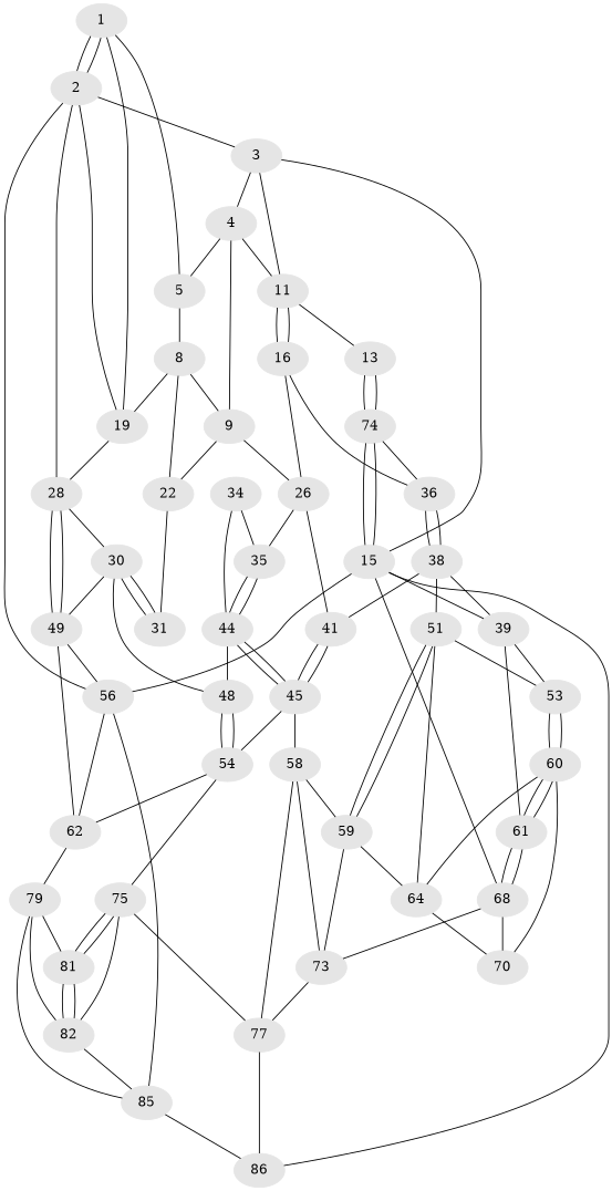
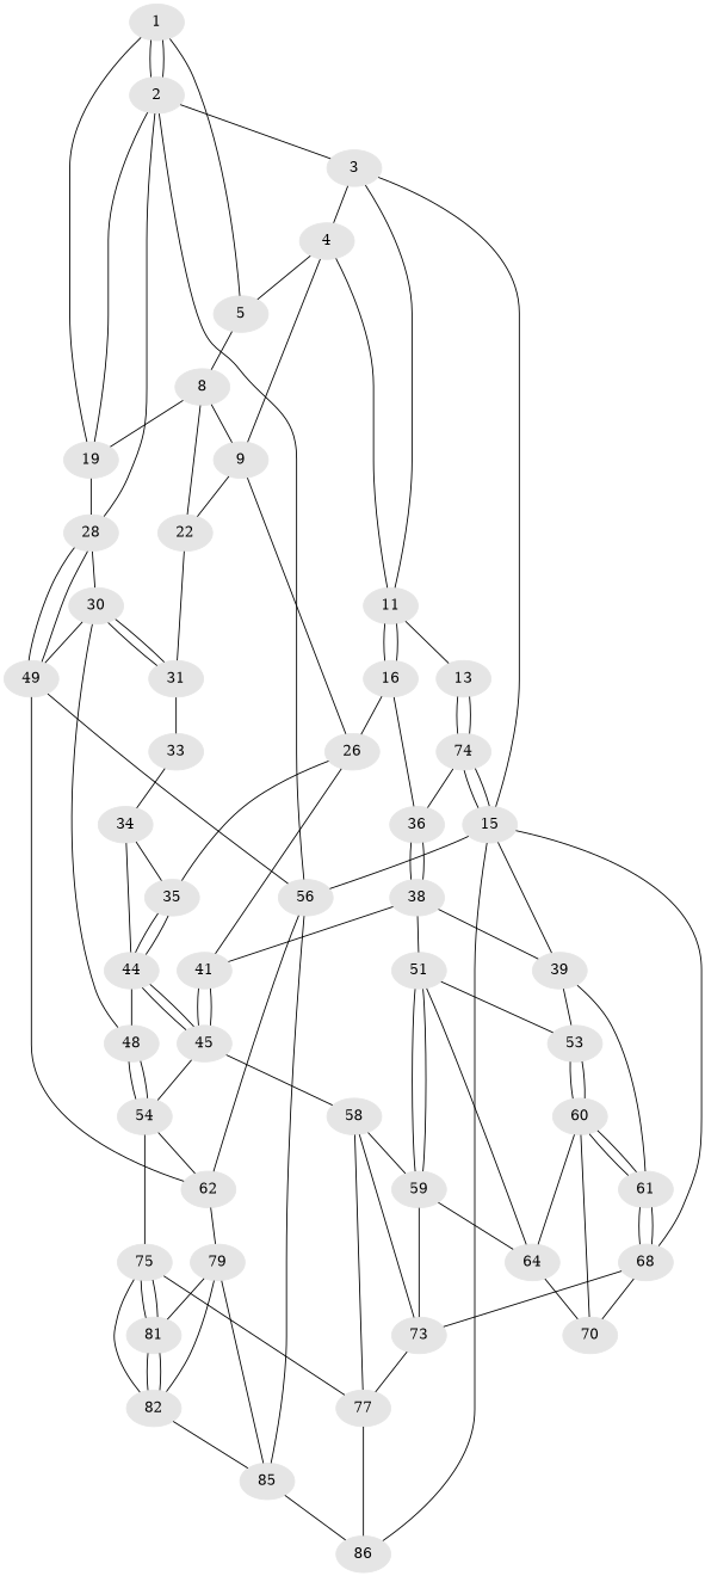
  graph {
    node [color=gray90 style=filled]
    1 [super="+6"]
    2 [super="+25"]
    5 [super="+7"]
    19 [super="+20"]
    3
    28 [super="+29"]
    56 [super="+57"]
    8 [super="+21"]
    4 [super="+10"]
    11 [super="+12"]
    15 [super="+69"]
    30 [super="+47"]
    49 [super="+50"]
    62 [super="+78"]
    85 [super="+87"]
    9 [super="+23"]
    13 [super="+18"]
    16 [super="+17"]
    39 [super="+40"]
    68 [super="+71"]
    86
    22
    26 [super="+27"]
    31 [super="+32"]
    35
    41
    n27 [label=74 super="+24"]
    36
    38 [super="+42"]
    53
    61
    73 [super="+74"]
    70
+   33 [super="+37"]
    44 [super="+46"]
    45 [super="+55"]
    48
    54 [super="+63"]
    34 [super="+43"]
    51 [super="+52"]
    59 [super="+66"]
    64 [super="+67"]
    60 [super="+65"]
    58 [super="+72"]
    75 [super="+76"]
    77 [super="+83"]
    79 [super="+80"]
    81
    82 [super="+84"]
    1 -- 2
    1 -- 2
    1 -- 5
    1 -- 19
    2 -- 19
    2 -- 3
    2 -- 28
    2 -- 56
    5 -- 8
    19 -- 28
    3 -- 4
    3 -- 11
    3 -- 15
    28 -- 30
    28 -- 49
    28 -- 49
    56 -- 62
    56 -- 85
    8 -- 19
    8 -- 9
    8 -- 22
    4 -- 5
    4 -- 11
    4 -- 9
    11 -- 13
    11 -- 16
    11 -- 16
    15 -- 56
    15 -- 39
    15 -- 68
    15 -- 86
    30 -- 49
    30 -- 31
    30 -- 31
    30 -- 48
    49 -- 56
    49 -- 62
    62 -- 79
    85 -- 86
    9 -- 22
    9 -- 26
    13 -- n27 [weight=2]
    13 -- n27
    16 -- 26
    16 -- 36
    39 -- 53
    39 -- 61
    68 -- 73
    68 -- 70
    22 -- 31
    26 -- 35
    26 -- 41
+   31 -- 33 [weight=2]
    35 -- 44
    35 -- 44
    41 -- 45
    41 -- 45
    n27 -- 15
    n27 -- 15
    n27 -- 36
    36 -- 38
    36 -- 38
    38 -- 39
    38 -- 41
    38 -- 51
    53 -- 60
    53 -- 60
    61 -- 68
    61 -- 68
    73 -- 77
+   33 -- 34 [weight=2]
    44 -- 45
    44 -- 45
    44 -- 48
    45 -- 54
    45 -- 58
    48 -- 54
    48 -- 54
    54 -- 62
    54 -- 75
    34 -- 35
    34 -- 44
    51 -- 53
    51 -- 59
    51 -- 59
    51 -- 64
    59 -- 73
    59 -- 64
    64 -- 70
    60 -- 61
    60 -- 61
    60 -- 70
    60 -- 64
    58 -- 73
    58 -- 59
    58 -- 77
    75 -- 77
    75 -- 81
    75 -- 81
    75 -- 82
    77 -- 86
    79 -- 85
    79 -- 81
    79 -- 82
    81 -- 82
    81 -- 82
    82 -- 85
  }
